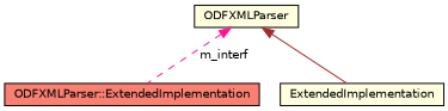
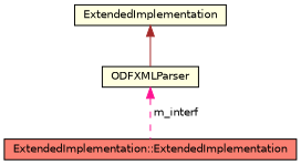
  digraph {
    node [color=black fillcolor=lightyellow fontname=Helvetica fontsize=10 shape=record style=filled]
    edge [dir=back fontname=Helvetica fontsize=10 labelfontname=Helvetica labelfontsize=10]
-   n1 [fillcolor=salmon fontcolor=black height=0.2 label="ODFXMLParser::ExtendedImplementation" width=0.4]
+   n1 [fillcolor=salmon fontcolor=black height=0.2 label="ExtendedImplementation::ExtendedImplementation" width=0.4]
    n2 [height=0.2 label=ODFXMLParser width=0.4]
    n3 [height=0.2 label=ExtendedImplementation width=0.4]
    n2 -> n1 [color=deeppink label=" m_interf" style=dashed]
-   n2 -> n3 [color=brown style=solid]
+   n3 -> n2 [color=brown style=solid]
  }
